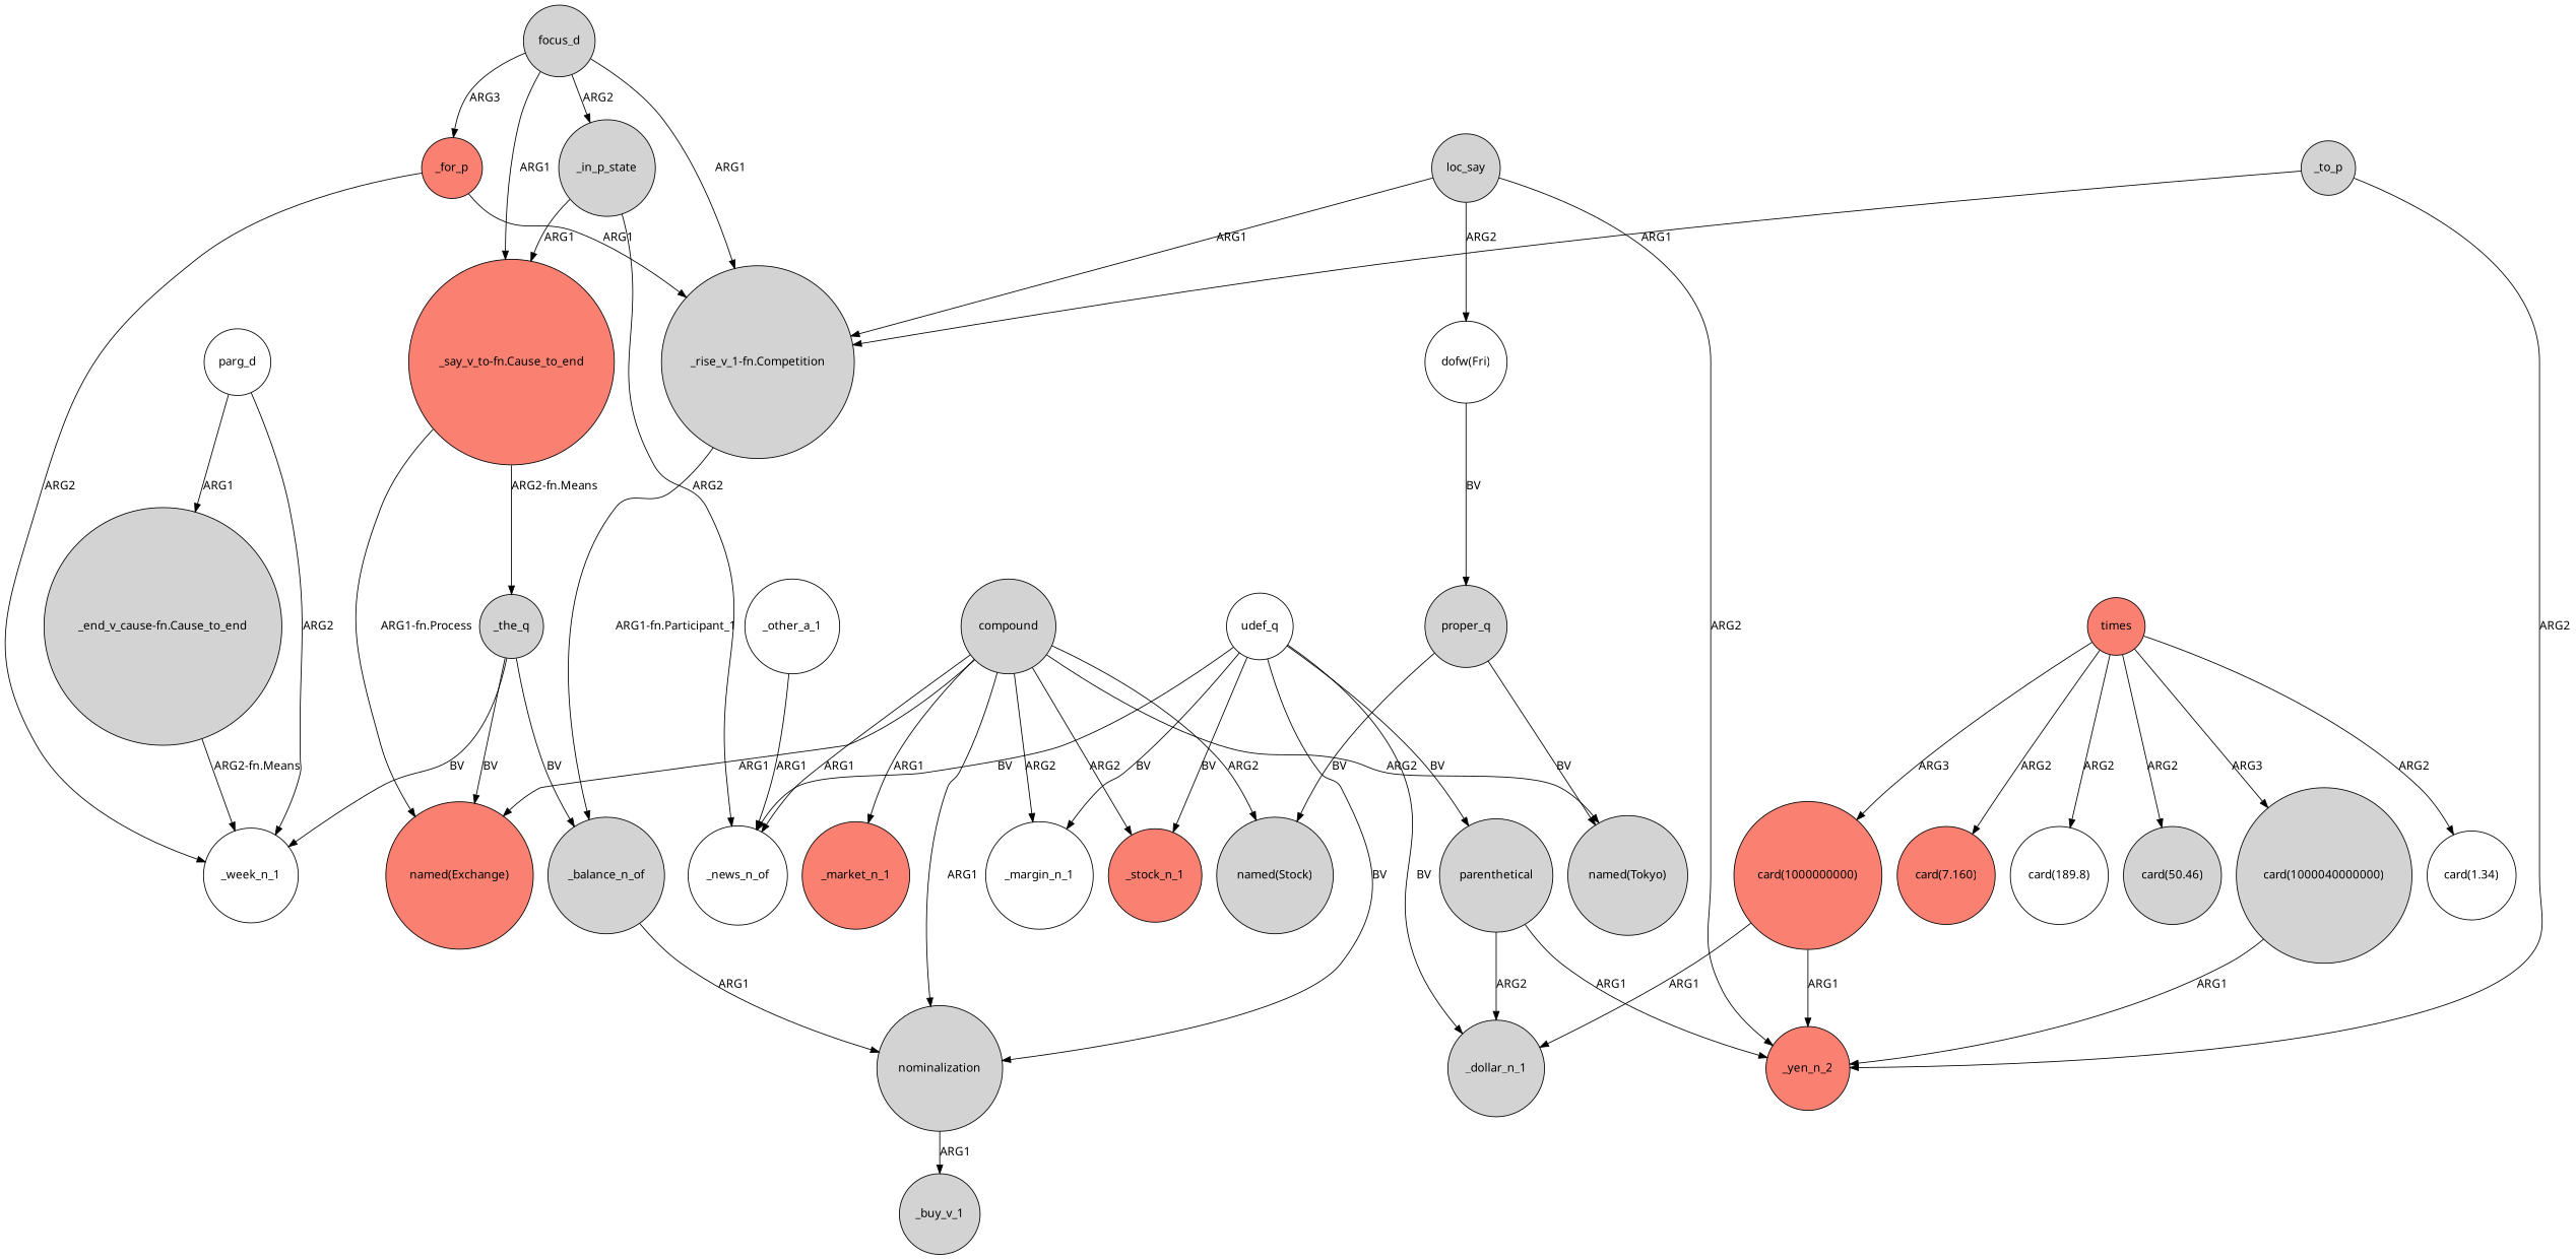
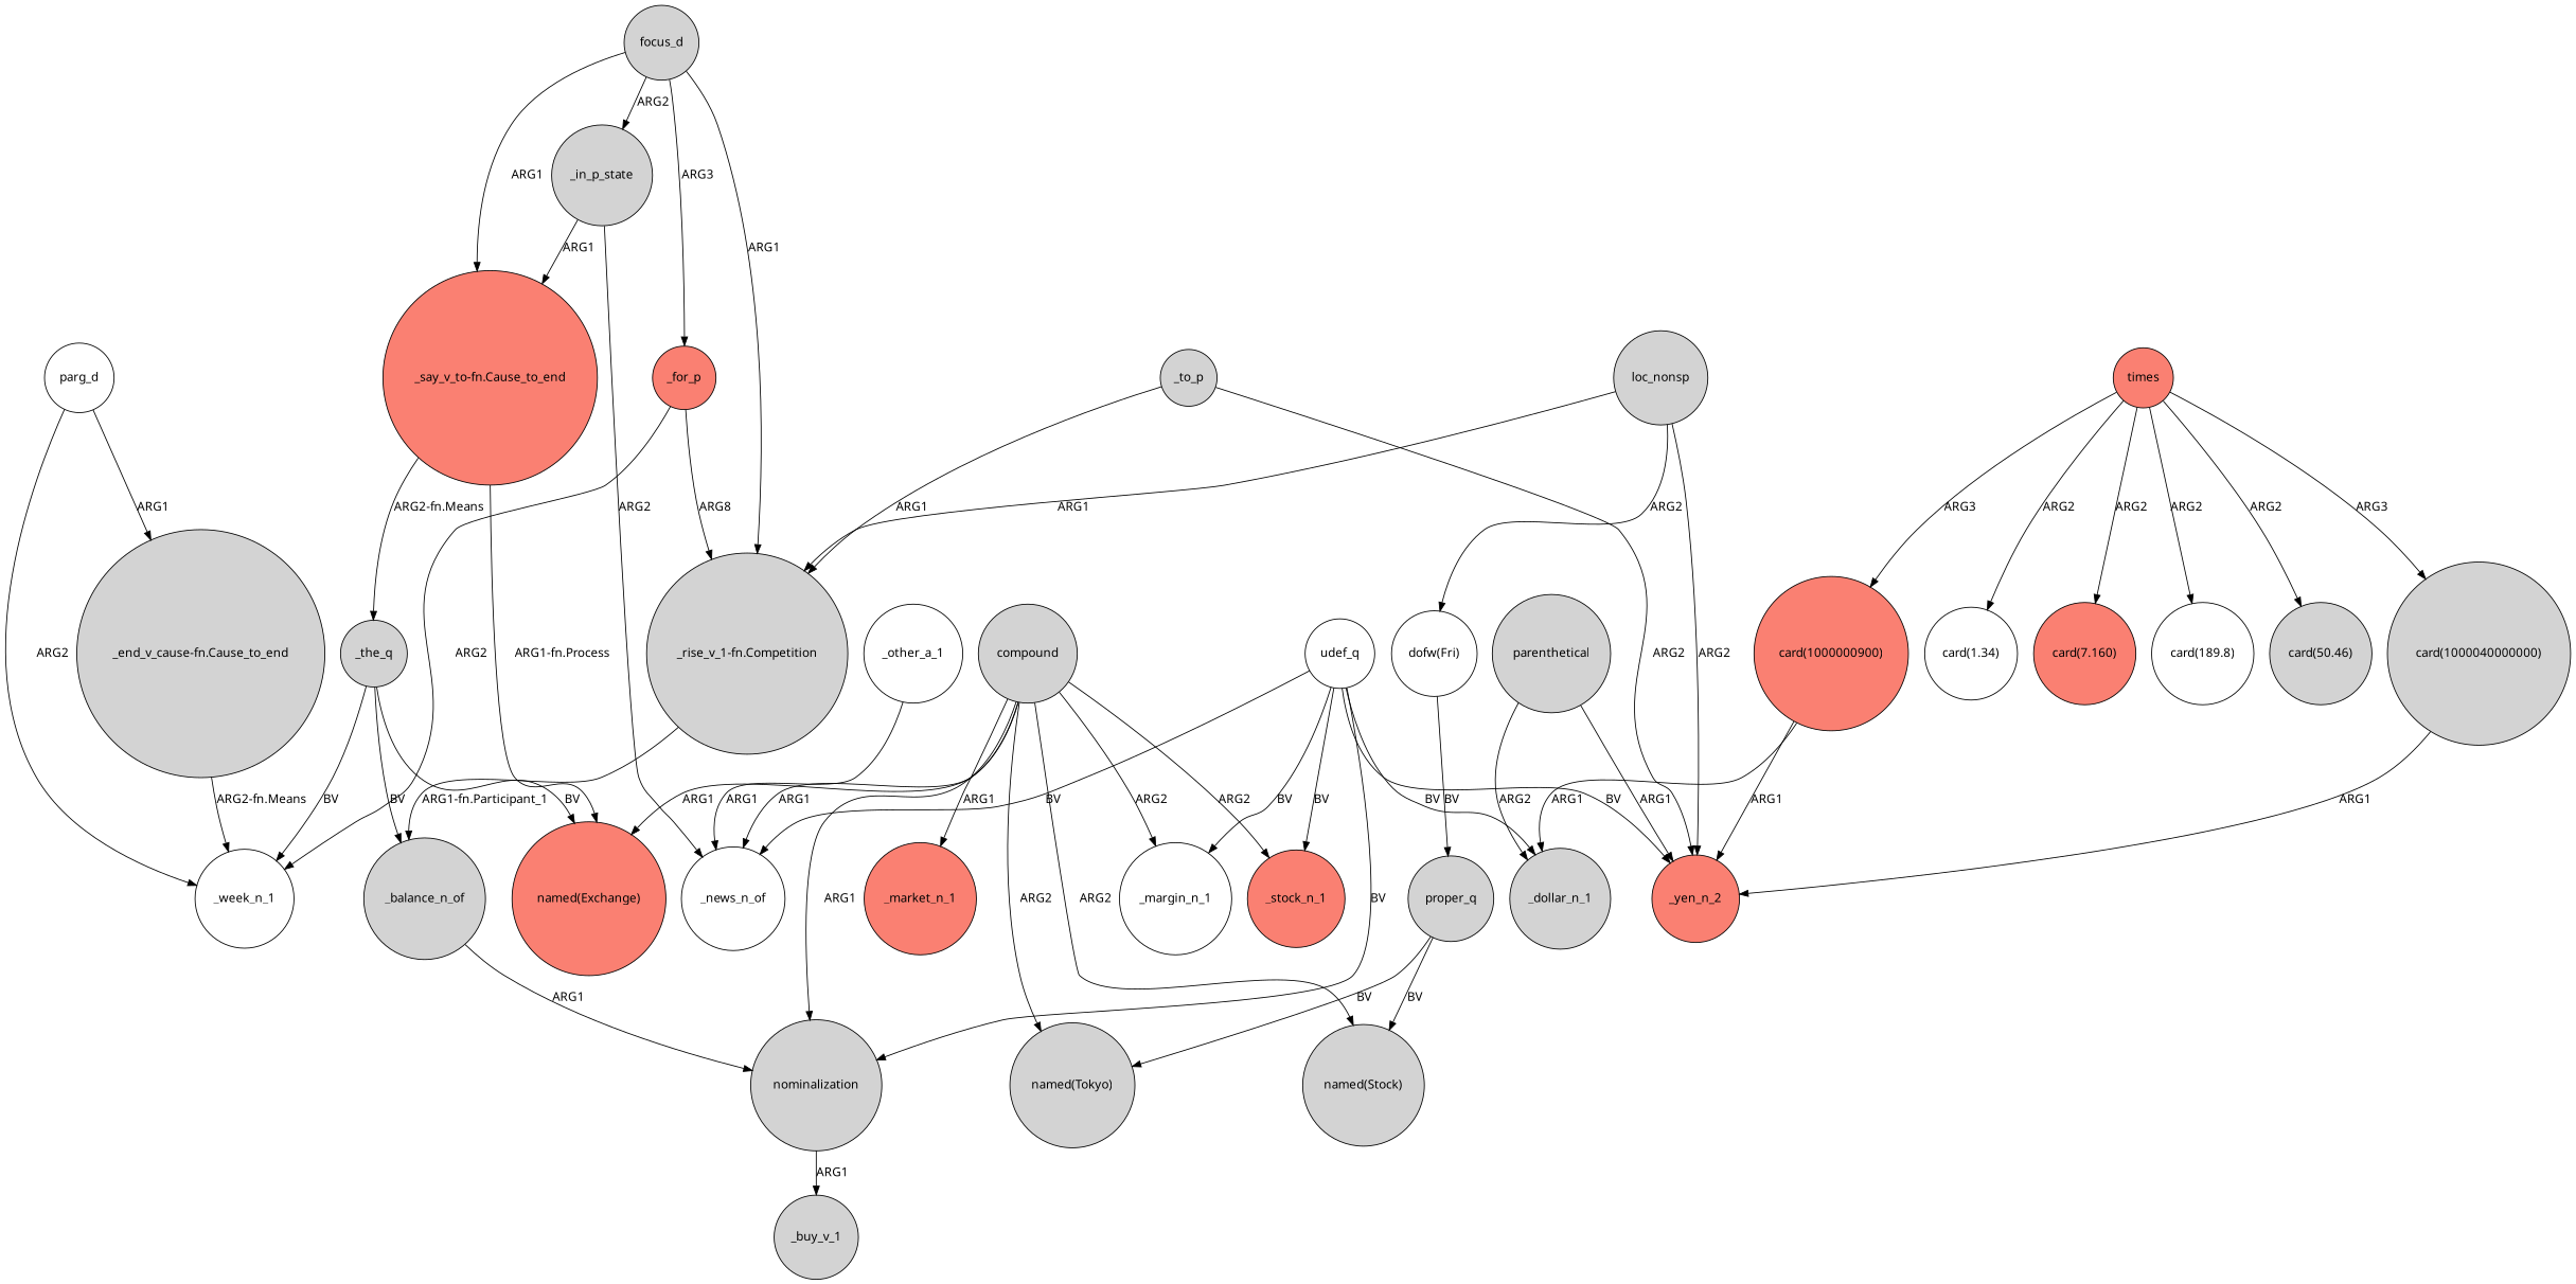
  digraph {
    fontname="Noto Sans"
    node [fillcolor=lightgrey fontname="Noto Sans" shape=circle style=filled]
    edge [fontname="Noto Sans"]
    parg_d [fillcolor=white]
    "_end_v_cause-fn.Cause_to_end"
    _week_n_1 [fillcolor=white]
    _the_q
    "named(Exchange)" [fillcolor=salmon]
    _balance_n_of
    nominalization
-   "card(1000000000)" [fillcolor=salmon]
+   "card(1000000000)" [fillcolor=salmon label="card(1000000900)"]
    _dollar_n_1
    _yen_n_2 [fillcolor=salmon]
    _buy_v_1
    compound
    "named(Stock)"
    _news_n_of [fillcolor=white]
    _market_n_1 [fillcolor=salmon]
    _margin_n_1 [fillcolor=white]
    "named(Tokyo)"
    _stock_n_1 [fillcolor=salmon]
    udef_q [fillcolor=white]
    focus_d
    _in_p_state
    "_rise_v_1-fn.Competition"
    "_say_v_to-fn.Cause_to_end" [fillcolor=salmon]
    _for_p [fillcolor=salmon]
    times [fillcolor=salmon]
    n26 [label="card(1000040000000)"]
    "card(1.34)" [fillcolor=white]
    "card(7.160)" [fillcolor=salmon]
    "card(189.8)" [fillcolor=white]
    "card(50.46)"
-   loc_nonsp [label=loc_say]
+   loc_nonsp
    "dofw(Fri)" [fillcolor=white]
    proper_q
    _to_p
    _other_a_1 [fillcolor=white]
    parenthetical
    parg_d -> "_end_v_cause-fn.Cause_to_end" [label=ARG1]
    parg_d -> _week_n_1 [label=ARG2]
    "_end_v_cause-fn.Cause_to_end" -> _week_n_1 [label="ARG2-fn.Means"]
    _the_q -> _week_n_1 [label=BV]
    _the_q -> "named(Exchange)" [label=BV]
    _the_q -> _balance_n_of [label=BV]
    _balance_n_of -> nominalization [label=ARG1]
    nominalization -> _buy_v_1 [label=ARG1]
    "card(1000000000)" -> _dollar_n_1 [label=ARG1]
    "card(1000000000)" -> _yen_n_2 [label=ARG1]
    compound -> "named(Exchange)" [label=ARG1]
    compound -> nominalization [label=ARG1]
    compound -> "named(Stock)" [label=ARG2]
    compound -> _news_n_of [label=ARG1]
    compound -> _market_n_1 [label=ARG1]
    compound -> _margin_n_1 [label=ARG2]
    compound -> "named(Tokyo)" [label=ARG2]
    compound -> _stock_n_1 [label=ARG2]
    udef_q -> nominalization [label=BV]
    udef_q -> _dollar_n_1 [label=BV]
-   udef_q -> parenthetical [label=BV]
+   udef_q -> _yen_n_2 [label=BV]
    udef_q -> _news_n_of [label=BV]
    udef_q -> _margin_n_1 [label=BV]
    udef_q -> _stock_n_1 [label=BV]
    focus_d -> _in_p_state [label=ARG2]
    focus_d -> "_rise_v_1-fn.Competition" [label=ARG1]
    focus_d -> "_say_v_to-fn.Cause_to_end" [label=ARG1]
    focus_d -> _for_p [label=ARG3]
    _in_p_state -> _news_n_of [label=ARG2]
    _in_p_state -> "_say_v_to-fn.Cause_to_end" [label=ARG1]
    "_rise_v_1-fn.Competition" -> _balance_n_of [label="ARG1-fn.Participant_1"]
    "_say_v_to-fn.Cause_to_end" -> _the_q [label="ARG2-fn.Means"]
    "_say_v_to-fn.Cause_to_end" -> "named(Exchange)" [label="ARG1-fn.Process"]
    _for_p -> _week_n_1 [label=ARG2]
-   _for_p -> "_rise_v_1-fn.Competition" [label=ARG1]
+   _for_p -> "_rise_v_1-fn.Competition" [label=ARG8]
    times -> "card(1000000000)" [label=ARG3]
    times -> n26 [label=ARG3]
    times -> "card(1.34)" [label=ARG2]
    times -> "card(7.160)" [label=ARG2]
    times -> "card(189.8)" [label=ARG2]
    times -> "card(50.46)" [label=ARG2]
    n26 -> _yen_n_2 [label=ARG1]
    loc_nonsp -> _yen_n_2 [label=ARG2]
    loc_nonsp -> "_rise_v_1-fn.Competition" [label=ARG1]
    loc_nonsp -> "dofw(Fri)" [label=ARG2]
    "dofw(Fri)" -> proper_q [label=BV]
    proper_q -> "named(Stock)" [label=BV]
    proper_q -> "named(Tokyo)" [label=BV]
    _to_p -> _yen_n_2 [label=ARG2]
    _to_p -> "_rise_v_1-fn.Competition" [label=ARG1]
    _other_a_1 -> _news_n_of [label=ARG1]
    parenthetical -> _dollar_n_1 [label=ARG2]
    parenthetical -> _yen_n_2 [label=ARG1]
  }
